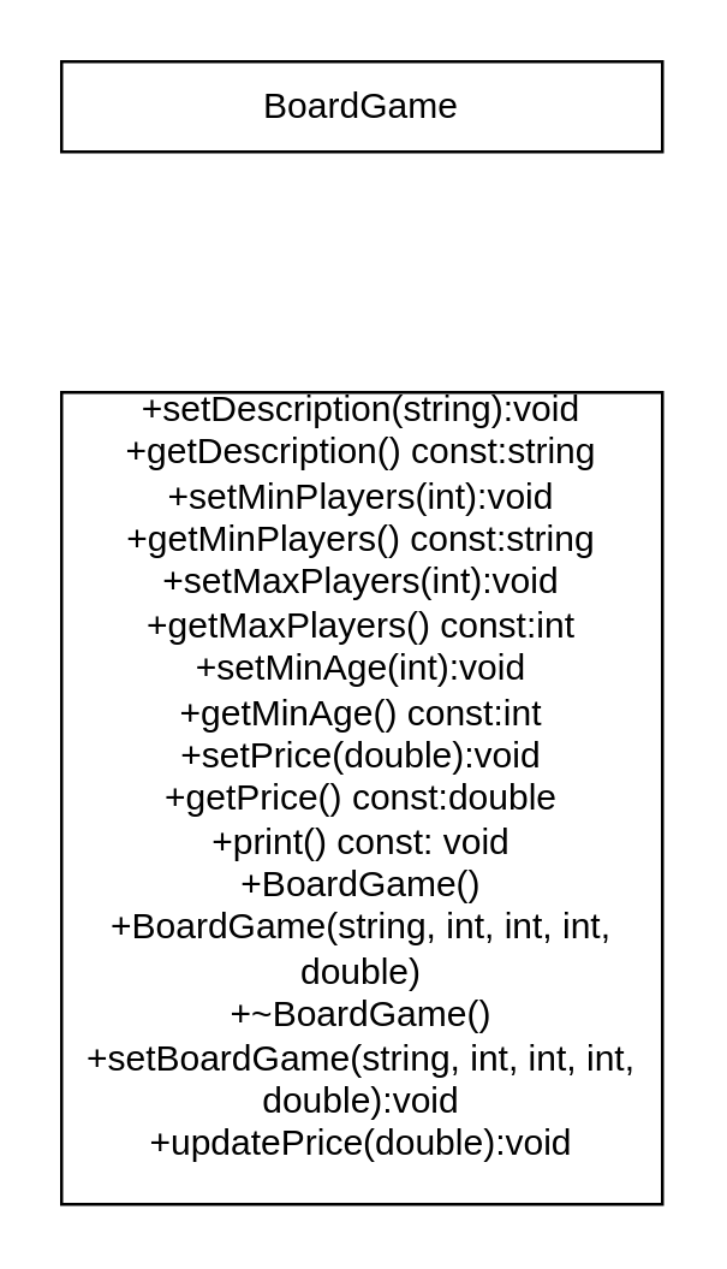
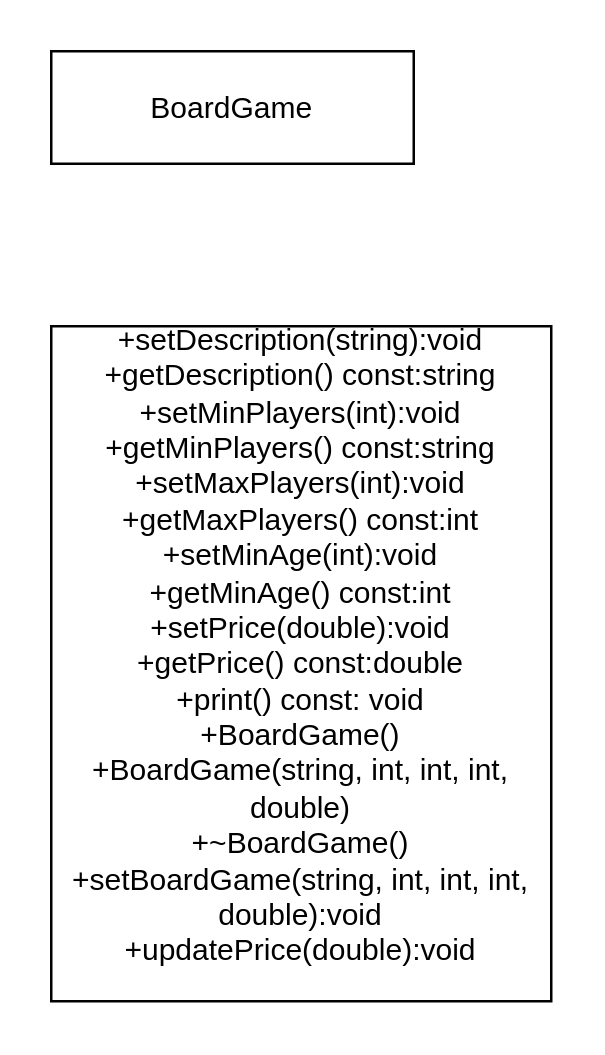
  <mxCell id="0" />
  <mxCell id="1" parent="0" />
- <mxCell id="2" value="BoardGame" style="rounded=0;whiteSpace=wrap;html=1;" parent="1" vertex="1"><mxGeometry x="20" y="20" width="200" height="30" as="geometry" /></mxCell>
+ <mxCell id="2" value="BoardGame" style="rounded=0;whiteSpace=wrap;html=1;" parent="1" vertex="1"><mxGeometry x="20" y="20" width="145" height="45" as="geometry" /></mxCell>
  <mxCell id="3" value="+setDescription(string):void&lt;br&gt;+getDescription() const:string&lt;br&gt;+setMinPlayers(int):void&lt;br&gt;+getMinPlayers() const:string&lt;br&gt;+setMaxPlayers(int):void&lt;br&gt;+getMaxPlayers() const:int&lt;br&gt;+setMinAge(int):void&lt;br&gt;+getMinAge() const:int&lt;br&gt;+setPrice(double):void&lt;br&gt;+getPrice() const:double&lt;br&gt;+print() const: void&lt;br&gt;+BoardGame()&lt;br&gt;+BoardGame(string, int, int, int, double)&lt;br&gt;+~BoardGame()&lt;br&gt;+setBoardGame(string, int, int, int, double):void&lt;br&gt;+updatePrice(double):void&lt;br&gt;&lt;br&gt;" style="rounded=0;whiteSpace=wrap;html=1;" parent="1" vertex="1"><mxGeometry x="20" y="130" width="200" height="270" as="geometry" /></mxCell>
